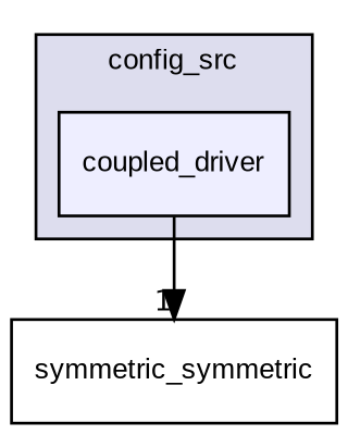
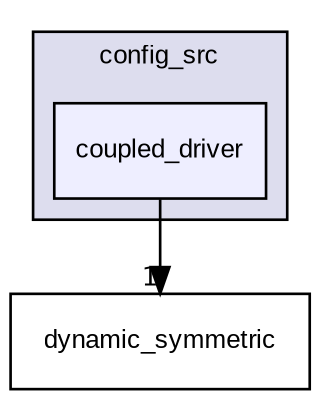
  digraph {
    compound=true
    fontname="Liberation Sans"
    node [fontname="Liberation Sans" fontsize=10 shape=box]
    n1 [fillcolor="#eeeeff" label=coupled_driver pencolor=black style=filled]
-   n2 [label=symmetric_symmetric]
+   n2 [label=dynamic_symmetric]
    subgraph cluster_1 {
      bgcolor="#ddddee"
      fontsize=10
      label=config_src
      pencolor=black
      n1
    }
    n1 -> n2 [headlabel=1 labeldistance=1.5 labelfontname=Helvetica labelfontsize=10 fontname="Liberation Sans"]
  }
